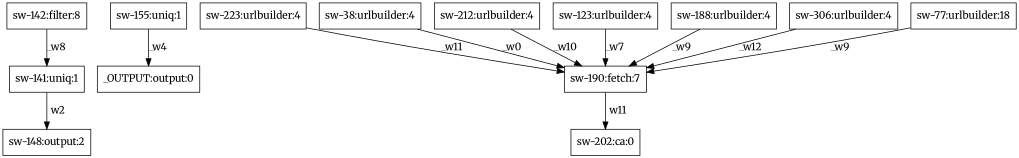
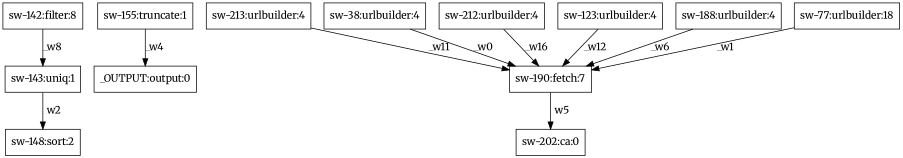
  digraph {
    fontname=Merriweather
    node [fontname=Merriweather shape=box]
    edge [fontname=Merriweather]
-   n1 [label="sw-141:uniq:1"]
-   n2 [label="sw-148:output:2"]
+   n1 [label="sw-143:uniq:1"]
+   n2 [label="sw-148:sort:2"]
    n3 [label="_OUTPUT:output:0"]
-   n4 [label="sw-155:uniq:1"]
+   n4 [label="sw-155:truncate:1"]
    n5 [label="sw-190:fetch:7"]
    n6 [label="sw-202:ca:0"]
    n7 [label="sw-142:filter:8"]
-   n8 [label="sw-223:urlbuilder:4"]
+   n8 [label="sw-213:urlbuilder:4"]
    n9 [label="sw-38:urlbuilder:4"]
    n10 [label="sw-212:urlbuilder:4"]
    n11 [label="sw-123:urlbuilder:4"]
    n12 [label="sw-188:urlbuilder:4"]
-   n13 [label="sw-306:urlbuilder:4"]
    n14 [label="sw-77:urlbuilder:18"]
    n1 -> n2 [label=_w2]
    n4 -> n3 [label=_w4]
-   n5 -> n6 [label=_w11]
+   n5 -> n6 [label=_w5]
    n7 -> n1 [label=_w8]
    n8 -> n5 [label=_w11]
    n9 -> n5 [label=_w0]
-   n10 -> n5 [label=_w10]
-   n11 -> n5 [label=_w7]
-   n12 -> n5 [label=_w9]
-   n13 -> n5 [label=_w12]
-   n14 -> n5 [label=_w9]
+   n10 -> n5 [label=_w16]
+   n11 -> n5 [label=_w12]
+   n12 -> n5 [label=_w6]
+   n14 -> n5 [label=_w1]
  }
